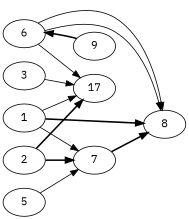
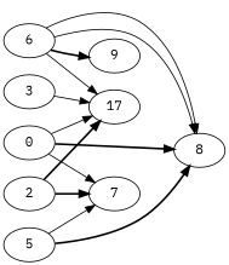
  digraph {
    fontname="IBM Plex Mono"
    rankdir=LR
    node [fontname="IBM Plex Mono"]
    edge [fontname="IBM Plex Mono" style=solid]
-   1 [alpha=0.07 expect_size=13368320]
+   1 [alpha=0.07 expect_size=13368320 label=0]
    7 [alpha=0.04 expect_size=20298752]
    8 [alpha=0.12 expect_size=23054336]
    n4 [alpha=0.03 expect_size=14794752 label=17]
    2 [alpha=0.19 expect_size=34033664]
    3 [alpha=0.14 expect_size=47012864]
    5 [alpha=0.05 expect_size=6119424]
    6 [alpha=0.01 expect_size=28801024]
    9 [alpha=0.06 expect_size=51916800]
    1 -> 7
    1 -> 8 [style=bold]
    1 -> n4
    2 -> 7 [style=bold]
    2 -> n4 [style=bold]
    3 -> n4
    5 -> 7
-   7 -> 8 [style=bold]
+   5 -> 8 [style=bold]
    6 -> 8
    6 -> 8
    6 -> n4
-   9 -> 6 [style=bold]
+   6 -> 9 [style=bold]
  }
